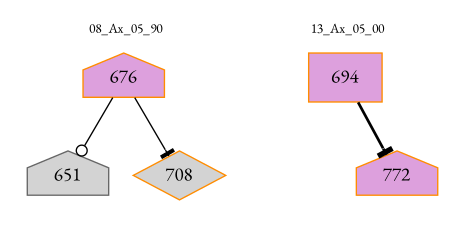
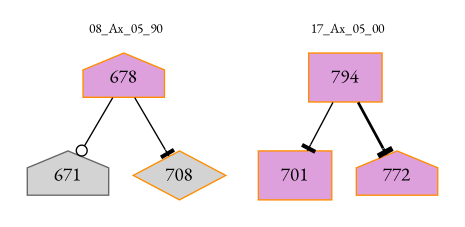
  digraph {
    fontname="EB Garamond"
    node [color=darkorange fillcolor=plum fontname="EB Garamond" shape=house style=filled]
    edge [arrowhead=tee color=black fontname="EB Garamond" style=solid]
-   n1 [label=676]
-   n2 [color=gray40 fillcolor=lightgrey label=651]
+   n1 [label=678]
+   n2 [color=gray40 fillcolor=lightgrey label=671]
    n3 [fillcolor=lightgrey label=708 shape=diamond]
-   n4 [label=694 shape=box]
+   n4 [label=794 shape=box]
+   n5 [label=701 shape=box]
    n6 [label=772]
    subgraph cluster_1 {
      color=white
      fontsize=10
      label="08_Ax_05_90"
      n1
      n2
      n3
    }
    subgraph cluster_2 {
      color=white
      fontsize=10
-     label="13_Ax_05_00"
+     label="17_Ax_05_00"
      n4
+     n5
      n6
    }
    n1 -> n2 [arrowhead=odot]
    n1 -> n3
+   n4 -> n5
    n4 -> n6 [style=bold]
  }
